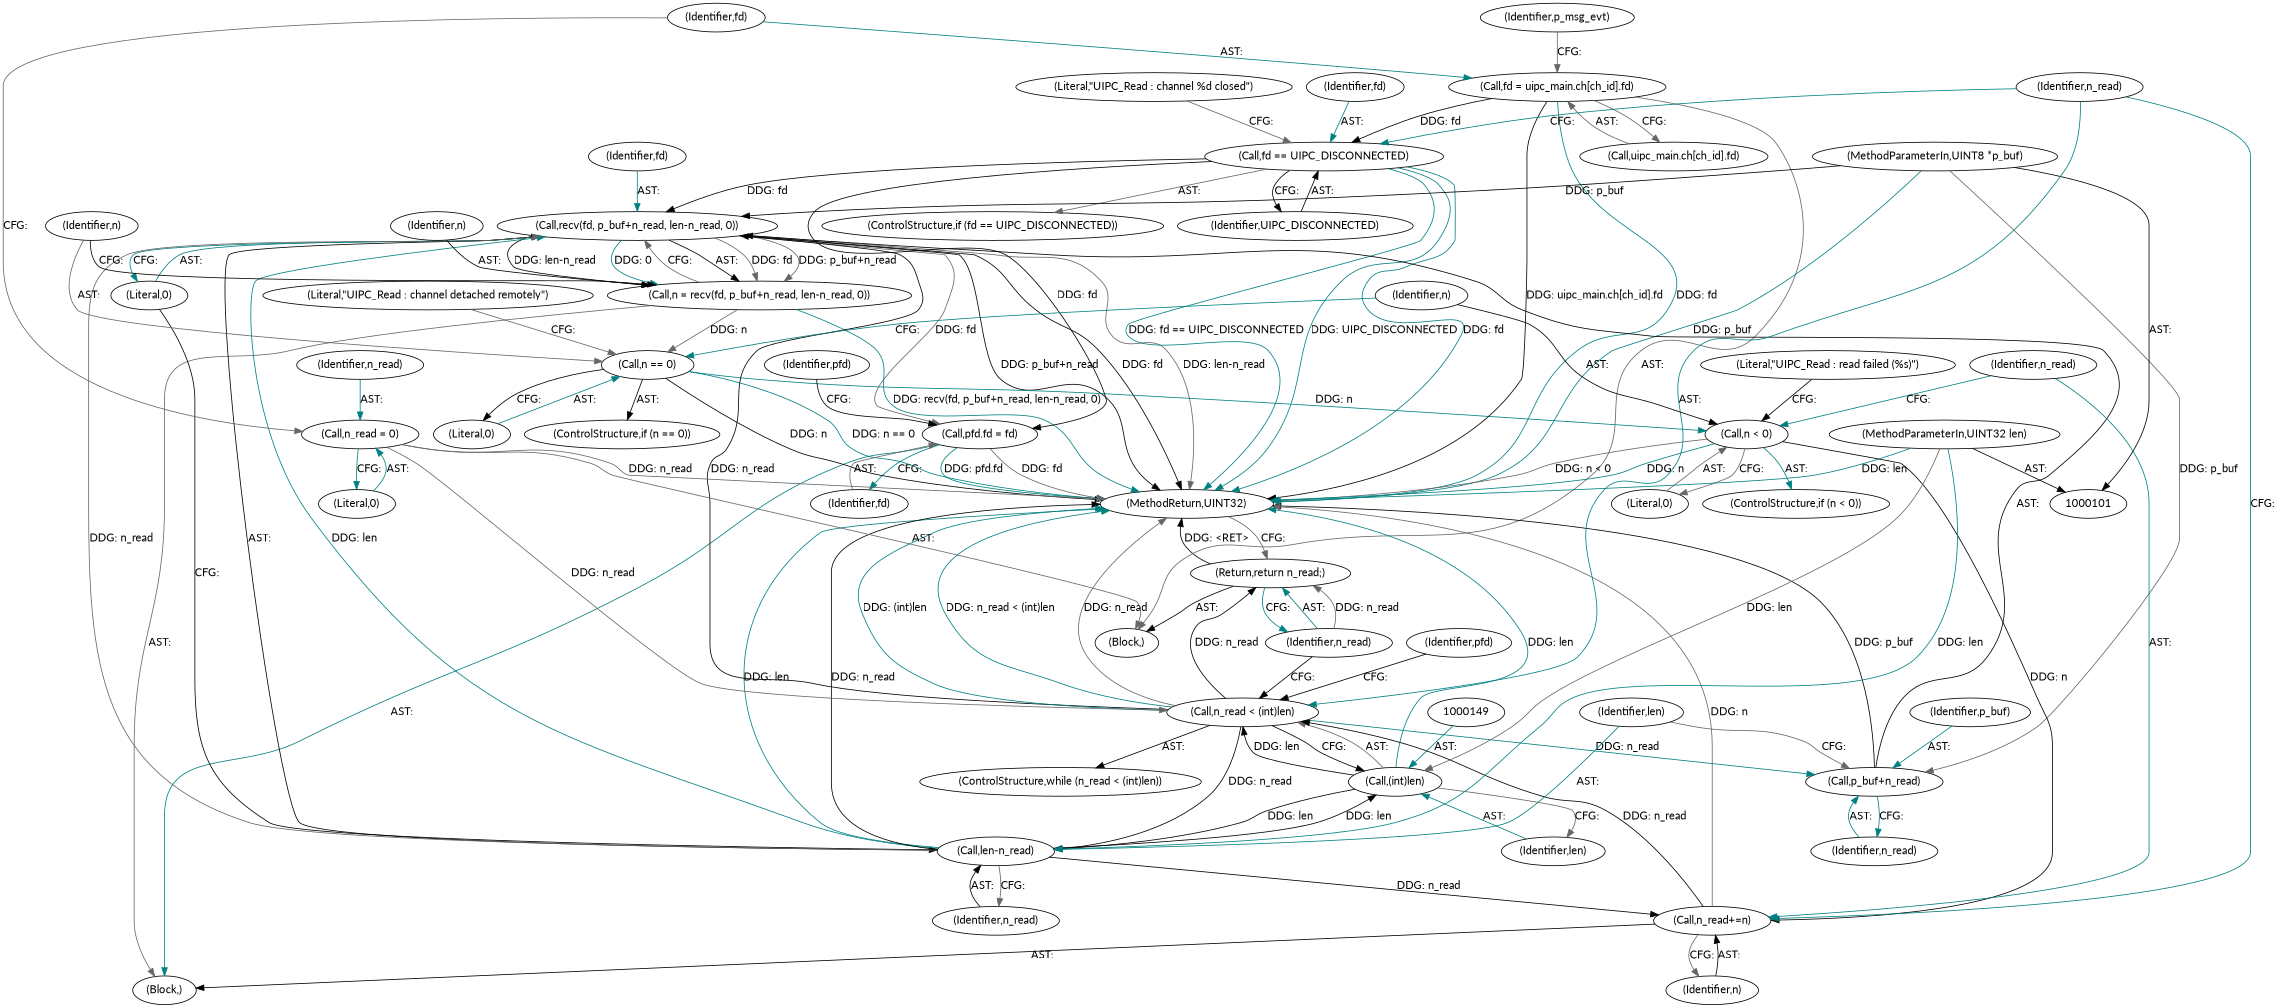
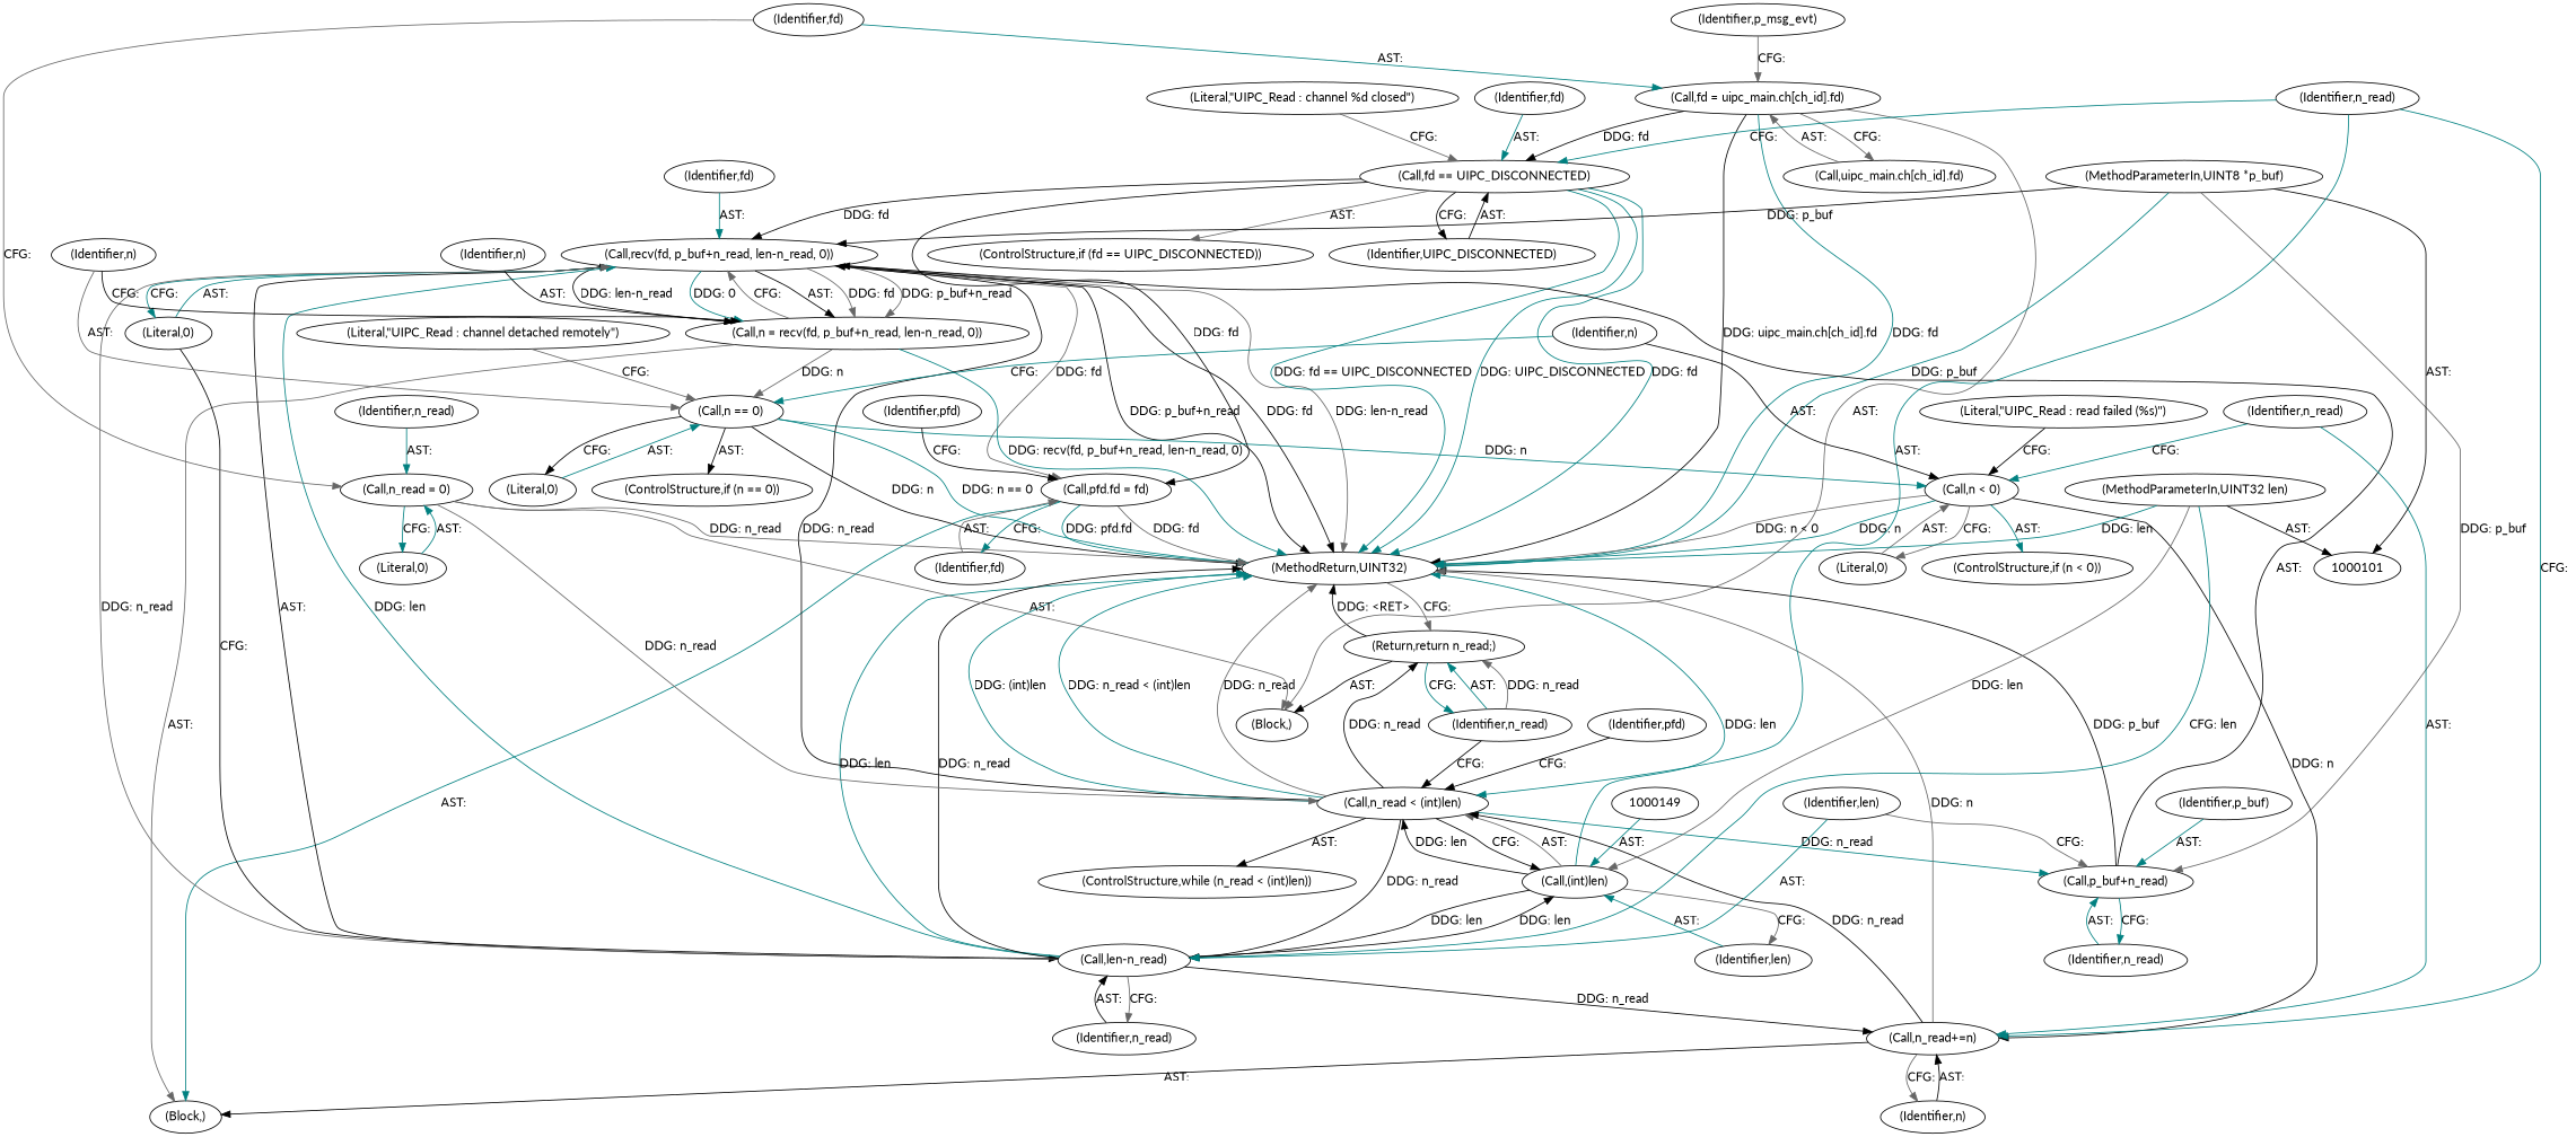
  digraph {
    fontname=Lato
    node [fontname=Lato]
    edge [color=teal fontname=Lato]
    n1 [label="(Call,recv(fd, p_buf+n_read, len-n_read, 0))"]
    n2 [label="(Call,n = recv(fd, p_buf+n_read, len-n_read, 0))"]
    n3 [label="(Call,pfd.fd = fd)"]
    n4 [label="(MethodReturn,UINT32)"]
    n5 [label="(Literal,0)"]
    n6 [label="(Block,)"]
    n7 [label="(Call,n == 0)"]
    n8 [label="(Identifier,fd)"]
    n9 [label="(Return,return n_read;)"]
    n10 [label="(Call,len-n_read)"]
    n11 [label="(Call,fd == UIPC_DISCONNECTED)"]
    n12 [label="(ControlStructure,if (fd == UIPC_DISCONNECTED))"]
    n13 [label="(Identifier,UIPC_DISCONNECTED)"]
    n14 [label="(Call,fd = uipc_main.ch[ch_id].fd)"]
    n15 [label="(Block,)"]
    n16 [label="(Call,uipc_main.ch[ch_id].fd)"]
    n17 [label="(MethodParameterIn,UINT8 *p_buf)"]
    n18 [label="(Call,p_buf+n_read)"]
    1000101
    n20 [label="(Identifier,n_read)"]
    n21 [label="(Call,n_read < (int)len)"]
    n22 [label="(Call,(int)len)"]
    n23 [label="(ControlStructure,while (n_read < (int)len))"]
    n24 [label="(Call,n_read+=n)"]
    n25 [label="(Identifier,n_read)"]
    n26 [label="(Identifier,len)"]
    n27 [label="(Identifier,n_read)"]
    n28 [label="(Call,n_read = 0)"]
    n29 [label="(Literal,0)"]
    n30 [label="(Identifier,n)"]
    n31 [label="(Call,n < 0)"]
    n32 [label="(Literal,0)"]
    n33 [label="(ControlStructure,if (n < 0))"]
    n34 [label="(Literal,0)"]
    n35 [label="(ControlStructure,if (n == 0))"]
    n36 [label="(MethodParameterIn,UINT32 len)"]
    n37 [label="(Identifier,n_read)"]
    n38 [label="(Identifier,fd)"]
    n39 [label="(Literal,\"UIPC_Read : channel detached remotely\")"]
    n40 [label="(Literal,\"UIPC_Read : channel %d closed\")"]
    n41 [label="(Identifier,n)"]
    n42 [label="(Identifier,pfd)"]
    n43 [label="(Identifier,len)"]
    n44 [label="(Identifier,n_read)"]
    n45 [label="(Identifier,fd)"]
    n46 [label="(Identifier,fd)"]
    n47 [label="(Identifier,pfd)"]
    n48 [label="(Identifier,n_read)"]
    n49 [label="(Identifier,p_buf)"]
    n50 [label="(Literal,\"UIPC_Read : read failed (%s)\")"]
    n51 [label="(Identifier,n)"]
    n52 [label="(Identifier,n)"]
    n53 [label="(Identifier,p_msg_evt)"]
    1000149
    n1 -> n2 [color=black label="AST: "]
    n1 -> n2 [color=gray40 label="DDG: fd"]
    n1 -> n2 [color=gray40 label="DDG: p_buf+n_read"]
    n1 -> n2 [color=black label="DDG: len-n_read"]
    n1 -> n2 [label="DDG: 0"]
    n1 -> n3 [color=gray40 label="DDG: fd"]
    n1 -> n4 [color=black label="DDG: p_buf+n_read"]
    n1 -> n4 [color=black label="DDG: fd"]
    n1 -> n4 [color=gray40 label="DDG: len-n_read"]
    n1 -> n5 [label="CFG: "]
    n2 -> n1 [color=gray40 label="CFG: "]
    n2 -> n4 [label="DDG: recv(fd, p_buf+n_read, len-n_read, 0)"]
    n2 -> n6 [color=gray40 label="AST: "]
    n2 -> n7 [color=gray40 label="DDG: n"]
    n3 -> n4 [label="DDG: pfd.fd"]
    n3 -> n4 [color=gray40 label="DDG: fd"]
    n3 -> n6 [label="AST: "]
    n3 -> n8 [label="CFG: "]
    n4 -> n9 [color=gray40 label="CFG: "]
    n5 -> n1 [label="AST: "]
    n5 -> n10 [color=black label="CFG: "]
    n7 -> n4 [color=black label="DDG: n"]
    n7 -> n4 [label="DDG: n == 0"]
    n7 -> n31 [label="DDG: n"]
    n7 -> n34 [color=black label="CFG: "]
    n7 -> n35 [color=black label="AST: "]
    n8 -> n3 [color=gray40 label="AST: "]
    n9 -> n4 [color=black label="DDG: <RET>"]
    n9 -> n15 [color=black label="AST: "]
    n9 -> n27 [label="CFG: "]
    n10 -> n1 [color=black label="AST: "]
    n10 -> n1 [label="DDG: len"]
    n10 -> n1 [color=gray40 label="DDG: n_read"]
    n10 -> n4 [label="DDG: len"]
    n10 -> n4 [color=black label="DDG: n_read"]
    n10 -> n22 [color=black label="DDG: len"]
    n10 -> n24 [color=black label="DDG: n_read"]
    n10 -> n25 [color=gray40 label="CFG: "]
    n11 -> n1 [color=black label="DDG: fd"]
    n11 -> n3 [color=black label="DDG: fd"]
    n11 -> n4 [label="DDG: fd == UIPC_DISCONNECTED"]
    n11 -> n4 [label="DDG: UIPC_DISCONNECTED"]
    n11 -> n4 [label="DDG: fd"]
    n11 -> n12 [color=gray40 label="AST: "]
    n11 -> n13 [color=black label="CFG: "]
    n13 -> n11 [color=black label="AST: "]
    n14 -> n4 [label="DDG: fd"]
    n14 -> n4 [color=black label="DDG: uipc_main.ch[ch_id].fd"]
    n14 -> n11 [color=black label="DDG: fd"]
    n14 -> n15 [color=gray40 label="AST: "]
    n14 -> n16 [color=gray40 label="CFG: "]
    n16 -> n14 [color=gray40 label="AST: "]
    n17 -> n1 [color=black label="DDG: p_buf"]
    n17 -> n4 [label="DDG: p_buf"]
    n17 -> n18 [color=gray40 label="DDG: p_buf"]
    n17 -> 1000101 [color=black label="AST: "]
    n18 -> n1 [color=black label="AST: "]
    n18 -> n4 [color=black label="DDG: p_buf"]
    n18 -> n20 [label="CFG: "]
    n20 -> n18 [label="AST: "]
    n21 -> n1 [color=black label="DDG: n_read"]
    n21 -> n4 [label="DDG: (int)len"]
    n21 -> n4 [label="DDG: n_read < (int)len"]
    n21 -> n4 [color=gray40 label="DDG: n_read"]
    n21 -> n9 [color=black label="DDG: n_read"]
    n21 -> n10 [color=black label="DDG: n_read"]
    n21 -> n18 [label="DDG: n_read"]
    n21 -> n22 [color=black label="CFG: "]
    n21 -> n23 [color=black label="AST: "]
    n22 -> n4 [label="DDG: len"]
    n22 -> n10 [color=black label="DDG: len"]
    n22 -> n21 [color=gray40 label="AST: "]
    n22 -> n21 [color=black label="DDG: len"]
    n22 -> n26 [color=gray40 label="CFG: "]
    n24 -> n4 [color=gray40 label="DDG: n"]
    n24 -> n6 [color=black label="AST: "]
    n24 -> n21 [color=black label="DDG: n_read"]
    n24 -> n30 [color=gray40 label="CFG: "]
    n25 -> n10 [color=black label="AST: "]
    n26 -> n22 [label="AST: "]
    n27 -> n9 [label="AST: "]
    n27 -> n9 [color=gray40 label="DDG: n_read"]
    n27 -> n21 [color=black label="CFG: "]
    n28 -> n4 [color=gray40 label="DDG: n_read"]
    n28 -> n15 [color=gray40 label="AST: "]
    n28 -> n21 [color=gray40 label="DDG: n_read"]
    n28 -> n29 [label="CFG: "]
    n29 -> n28 [label="AST: "]
    n30 -> n24 [color=black label="AST: "]
    n31 -> n4 [color=gray40 label="DDG: n < 0"]
    n31 -> n4 [label="DDG: n"]
    n31 -> n24 [color=black label="DDG: n"]
    n31 -> n32 [color=gray40 label="CFG: "]
    n31 -> n33 [label="AST: "]
    n32 -> n31 [color=gray40 label="AST: "]
    n34 -> n7 [label="AST: "]
    n36 -> n4 [label="DDG: len"]
-   n36 -> n10 [label="DDG: len"]
+   n36 -> n10 [label="CFG: len"]
    n36 -> 1000101 [color=black label="AST: "]
    n36 -> n22 [color=gray40 label="DDG: len"]
    n37 -> n24 [label="AST: "]
    n37 -> n31 [label="CFG: "]
    n38 -> n11 [label="AST: "]
    n39 -> n7 [color=gray40 label="CFG: "]
    n40 -> n11 [color=gray40 label="CFG: "]
    n41 -> n2 [color=black label="CFG: "]
    n41 -> n7 [color=gray40 label="AST: "]
    n42 -> n3 [color=black label="CFG: "]
    n43 -> n10 [label="AST: "]
    n43 -> n18 [color=gray40 label="CFG: "]
    n44 -> n28 [label="AST: "]
    n45 -> n14 [label="AST: "]
    n45 -> n28 [color=gray40 label="CFG: "]
    n46 -> n1 [label="AST: "]
    n47 -> n21 [color=black label="CFG: "]
    n48 -> n11 [label="CFG: "]
    n48 -> n21 [label="AST: "]
    n48 -> n24 [label="CFG: "]
    n49 -> n18 [label="AST: "]
    n50 -> n31 [color=black label="CFG: "]
    n51 -> n2 [color=black label="AST: "]
    n52 -> n7 [label="CFG: "]
    n52 -> n31 [color=black label="AST: "]
    n53 -> n14 [color=gray40 label="CFG: "]
    1000149 -> n22 [label="AST: "]
  }
